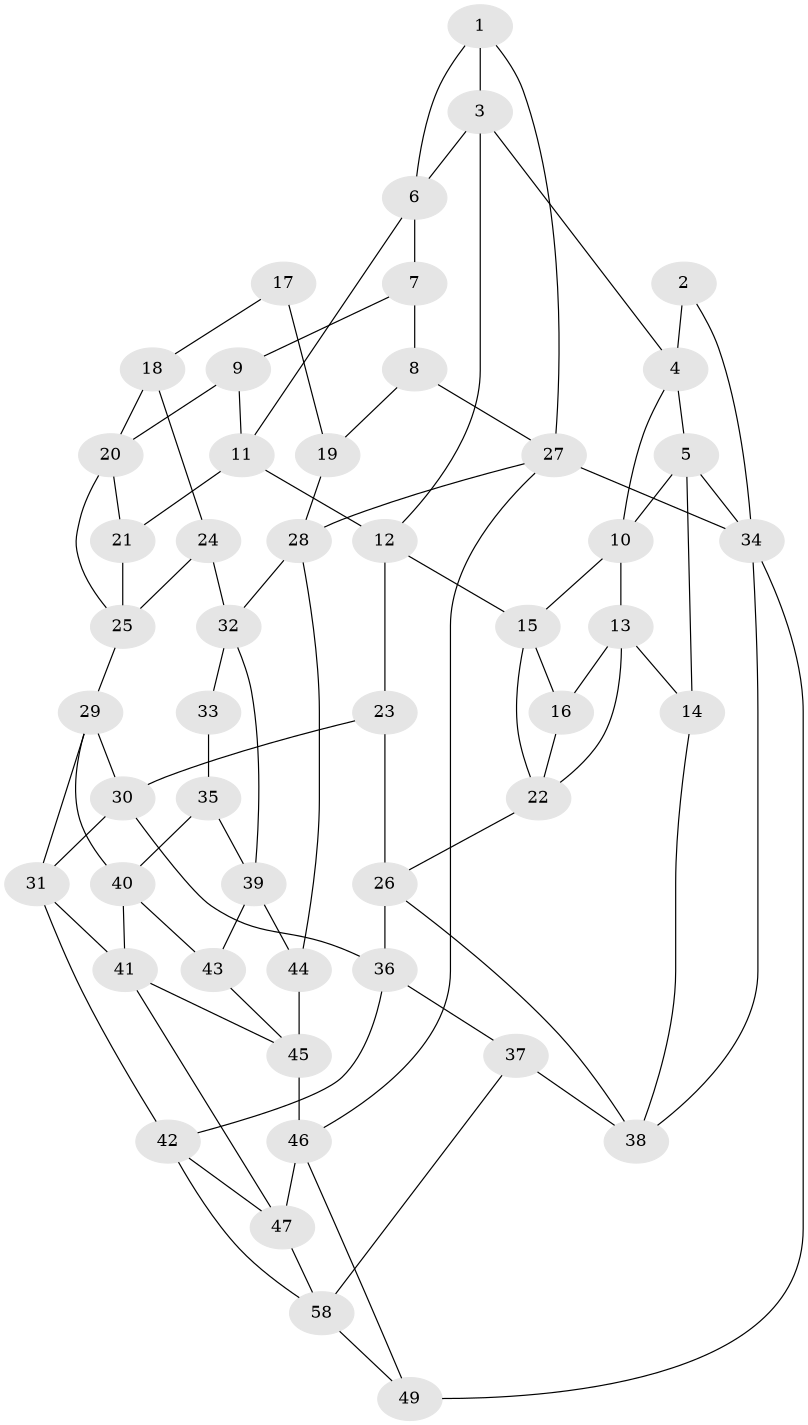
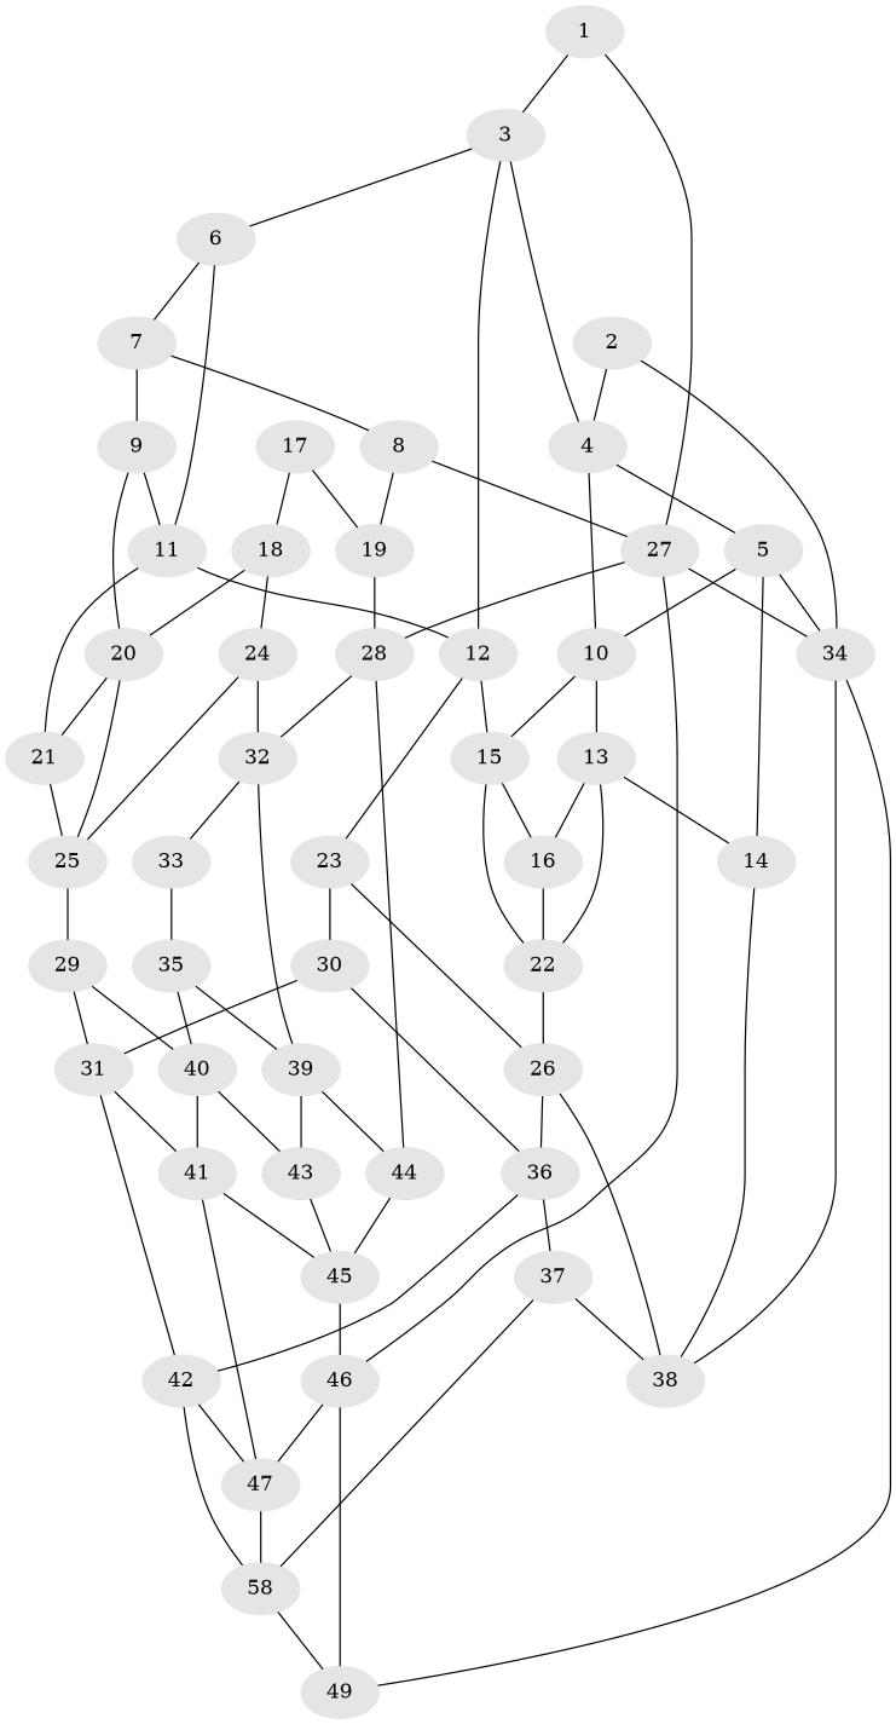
  graph {
    node [color=gray90 style=filled]
    edge [weight=1.0]
    1
    3
    6
    27
    4
    12
    7
    11
    34
    28
    46
    2
    5
    10
    38
    49
    15
    23
    14
    13
    8
    9
    21
    19
    20
    25
    16
    22
    26
    30
    17
    18
    24
    32
    44
    29
    36
    31
    33
    39
    35
    40
    42
    37
    47
    45
    41
    43
    n49 [label=58]
    1 -- 3
-   1 -- 6
    1 -- 27
    3 -- 6
    3 -- 4
    3 -- 12
    6 -- 7
    6 -- 11
    27 -- 34 [weight=2.0]
    27 -- 28
    27 -- 46
    4 -- 5
    4 -- 10
    12 -- 15
    12 -- 23
    7 -- 8
    7 -- 9 [weight=2.0]
    11 -- 12
    11 -- 21
    34 -- 38
    34 -- 49
    28 -- 32
    28 -- 44
    46 -- 49
    46 -- 47
    2 -- 4
    2 -- 34
    5 -- 34
    5 -- 10
    5 -- 14
    10 -- 15
    10 -- 13
    15 -- 16
    15 -- 22
    23 -- 26
    23 -- 30
    14 -- 38
    13 -- 14
    13 -- 16
    13 -- 22
    8 -- 27
    8 -- 19
    9 -- 11
    9 -- 20
    21 -- 25
    19 -- 28
    20 -- 21
    20 -- 25
    25 -- 29
    16 -- 22
    22 -- 26
    26 -- 38
    26 -- 36
    30 -- 36
    30 -- 31
    17 -- 19 [weight=2.0]
    17 -- 18
    18 -- 20
    18 -- 24
    24 -- 25
    24 -- 32
    32 -- 33
    32 -- 39
    44 -- 45
-   29 -- 30
    29 -- 31
    29 -- 40
    36 -- 42
    36 -- 37
    31 -- 42
    31 -- 41
    33 -- 35
    39 -- 44
    39 -- 43
    35 -- 39
    35 -- 40
    40 -- 41
    40 -- 43
    42 -- 47
    42 -- n49
    37 -- 38
    37 -- n49
    47 -- n49
    45 -- 46
    41 -- 47
    41 -- 45
    43 -- 45
    n49 -- 49
  }
